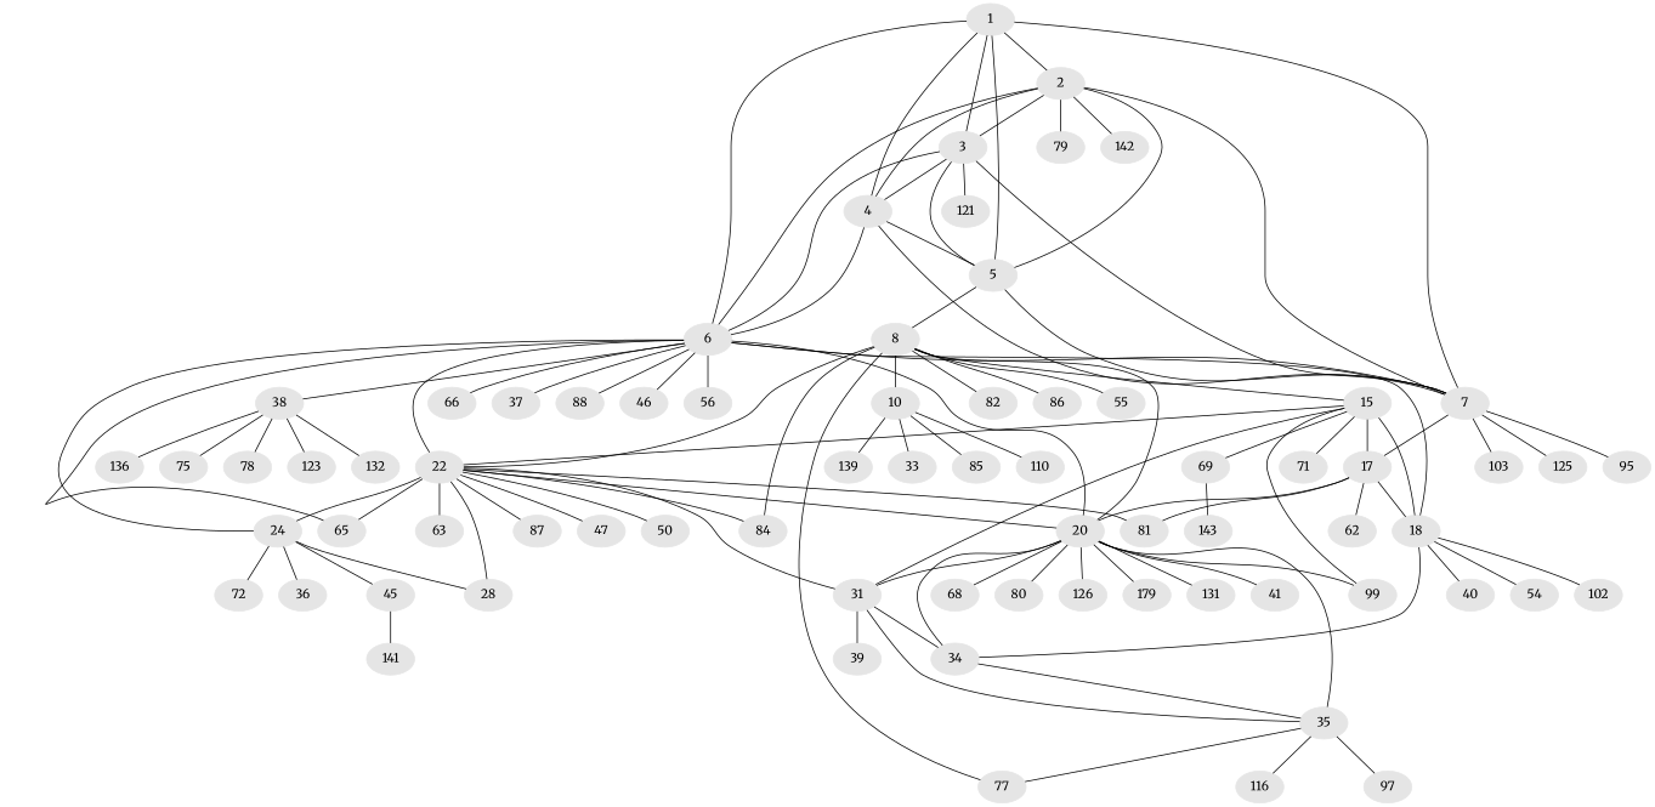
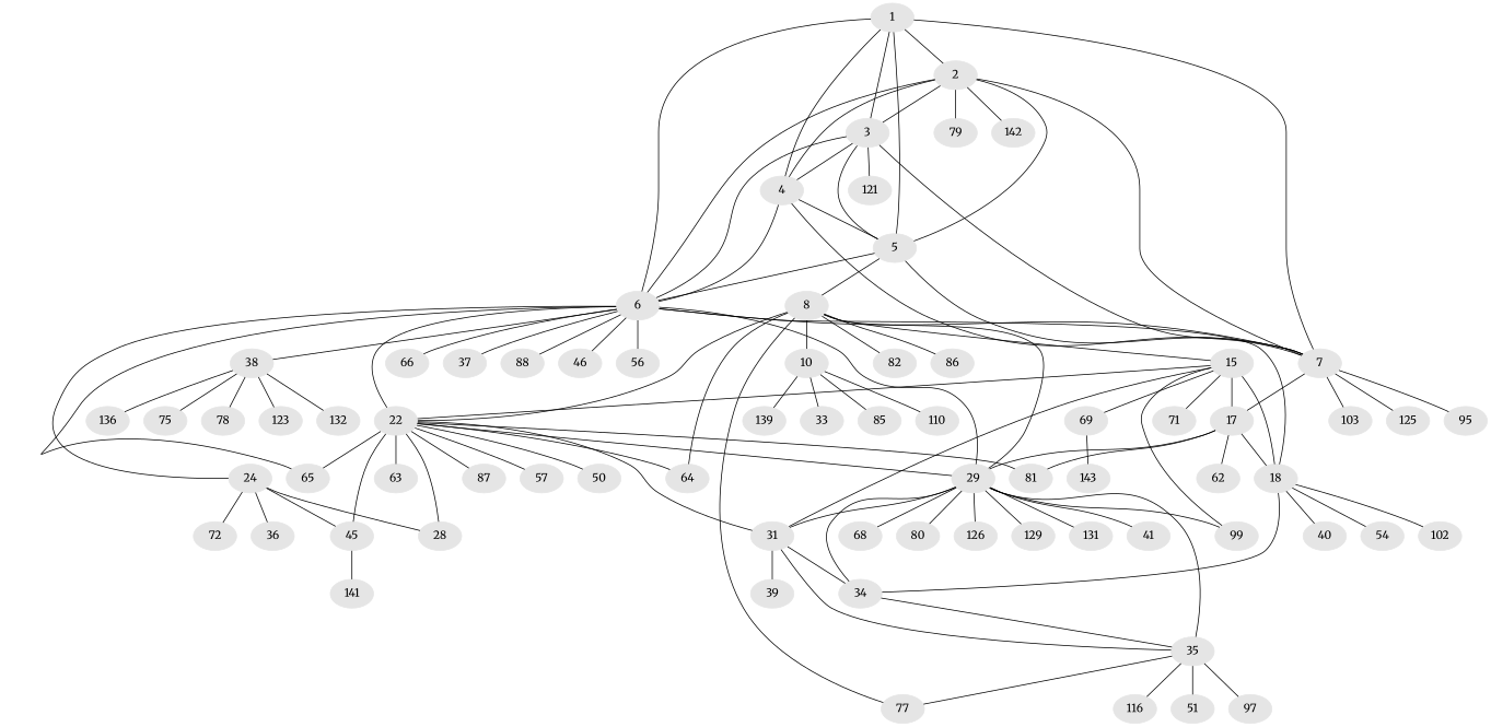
  graph {
    fontname=Merriweather
    node [color=gray90 fontname=Merriweather style=filled]
    edge [fontname=Merriweather]
    1
    2
    3
    4
    5 [super="+111+118"]
    6 [super="+128+120+124"]
    7 [super="+59"]
    79
    142
    121
    8 [super="+9+76"]
    18 [super="+74+21+19"]
    22 [super="+101+146+93+113+26+23"]
    24 [super="+58+25+60"]
-   29 [super="+30+144+140+32+42" label=20]
+   29 [super="+30+144+140+32+42"]
    37
    38
    46
    56
    65 [super="+92"]
    66
    88
    17 [super="+49+107+48"]
    95
    103
    125
-   55 [super="+127+70"]
    10 [super="+11+14"]
    15 [super="+53+16+52+44"]
    77
    82
-   84
+   84 [label=64]
    86
    34
    40
    54
    102
    31 [super="+105+43"]
    81
    28
-   47 [super="+130"]
+   47 [super="+130" label=57]
    50 [super="+104"]
    63
    87
    36
    45
    72
    99
    35
    41
    68 [super="+145"]
    80
    126
-   129 [label=179]
+   129
    131
    75
    78
    123
    132
    136
    62 [super="+117"]
    n62 [label=33]
    85
    110
    139
    69
    71
    39
    143
    141
+   51 [super="+133"]
    97
    116
    1 -- 2
    1 -- 3
    1 -- 4
    1 -- 5
    1 -- 6
    1 -- 7
    2 -- 3
    2 -- 4
    2 -- 5
    2 -- 6
    2 -- 7
    2 -- 79
    2 -- 142
    3 -- 4
    3 -- 5
    3 -- 6
    3 -- 7
    3 -- 121
    4 -- 5
    4 -- 6
    4 -- 7
+   5 -- 6
    5 -- 7
    5 -- 8
    6 -- 7
    6 -- 18
    6 -- 22
    6 -- 24
    6 -- 29
    6 -- 37
    6 -- 38
    6 -- 46
    6 -- 56
    6 -- 65
    6 -- 66
    6 -- 88
    7 -- 17
    7 -- 95
    7 -- 103
    7 -- 125
    8 -- 22
    8 -- 29
-   8 -- 55
    8 -- 10 [weight=12]
    8 -- 15 [weight=2]
    8 -- 77
    8 -- 82
    8 -- 84
    8 -- 86
    18 -- 34
    18 -- 40
    18 -- 54
    18 -- 102
-   22 -- 24 [weight=8]
+   22 -- 45 [weight=8]
    22 -- 29
    22 -- 65
    22 -- 84
    22 -- 31
    22 -- 81
    22 -- 28 [weight=4]
    22 -- 47
    22 -- 50
    22 -- 63
    22 -- 87
    24 -- 28 [weight=2]
    24 -- 36
    24 -- 45
    24 -- 72
    29 -- 34 [weight=4]
    29 -- 31 [weight=4]
    29 -- 99
    29 -- 35 [weight=4]
    29 -- 41
    29 -- 68
    29 -- 80
    29 -- 126
    29 -- 129
    29 -- 131
    38 -- 75
    38 -- 78
    38 -- 123
    38 -- 132
    38 -- 136
    17 -- 18 [weight=3]
    17 -- 29
    17 -- 81
    17 -- 62
    10 -- n62
    10 -- 85
    10 -- 110
    10 -- 139
    15 -- 18 [weight=10]
    15 -- 22
    15 -- 17 [weight=3]
    15 -- 31
    15 -- 99
    15 -- 69
    15 -- 71
    34 -- 35
    31 -- 34
    31 -- 35
    31 -- 39
    45 -- 141
    35 -- 77
+   35 -- 51
    35 -- 97
    35 -- 116
    69 -- 143
  }
